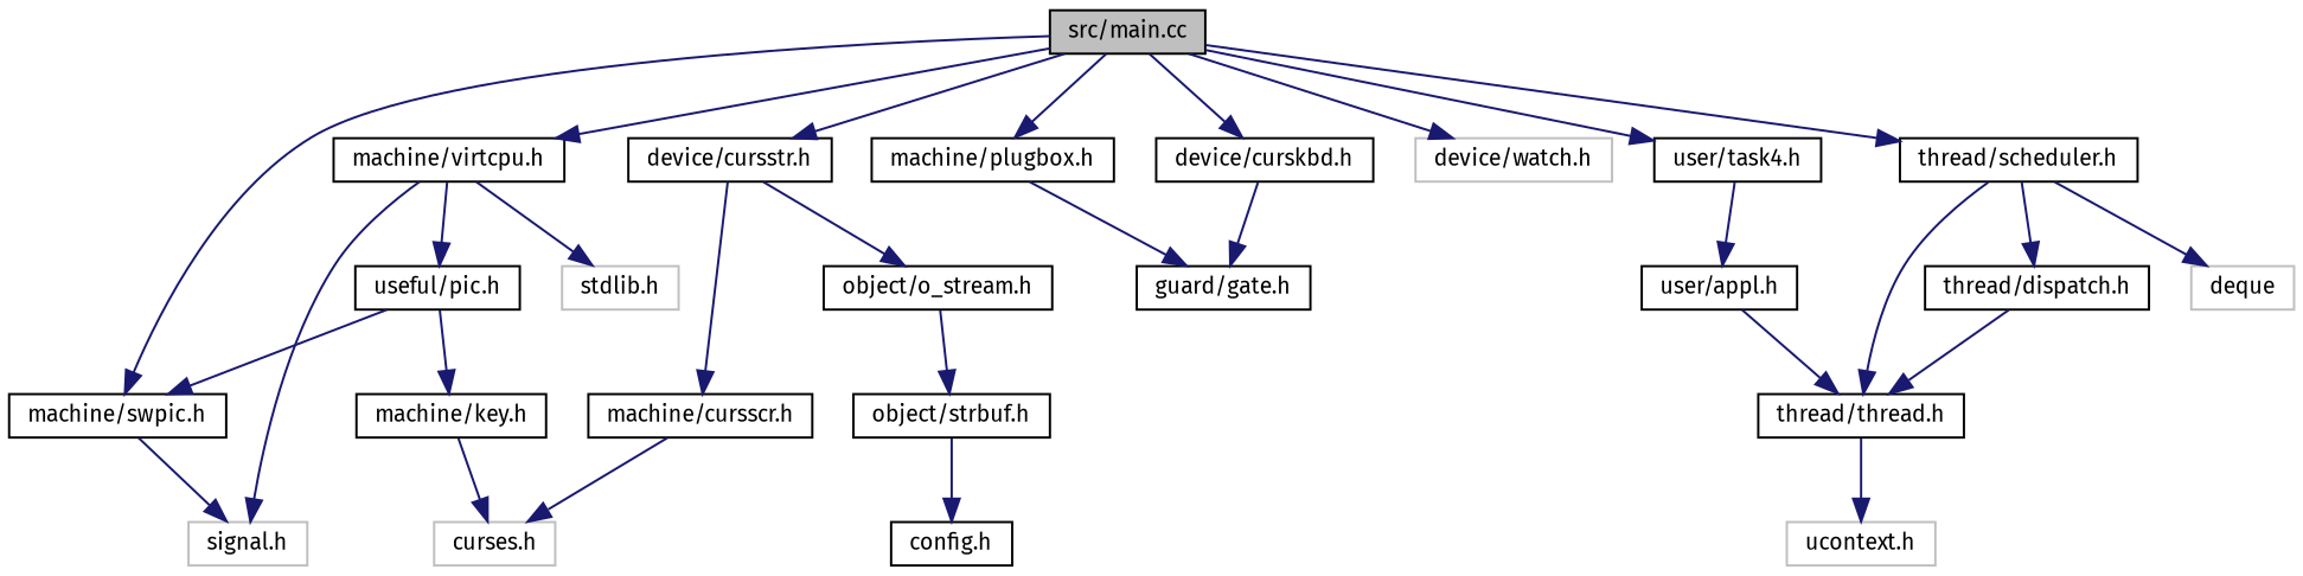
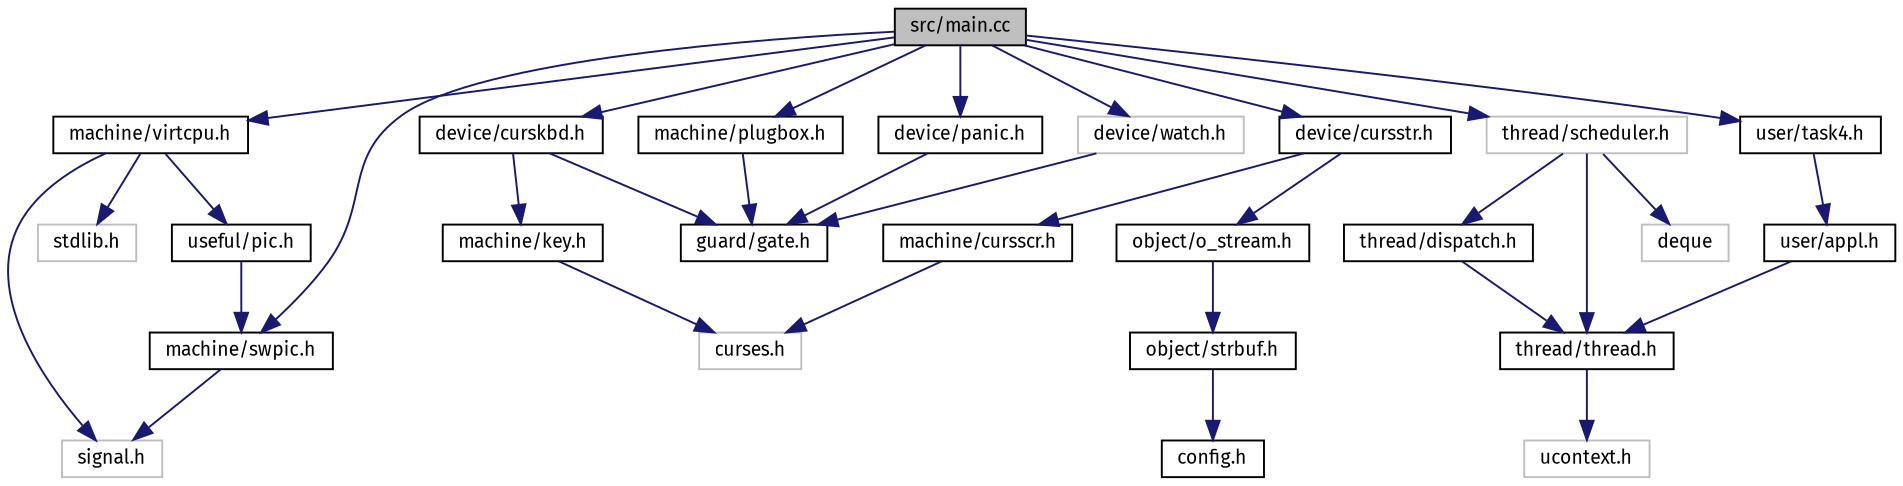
  digraph {
    fontname="Fira Sans"
    node [color=black fontname="Fira Sans" fontsize=10 shape=record]
    edge [color=midnightblue fontname="Fira Sans" fontsize=10 labelfontname=FreeSans labelfontsize=10 style=solid]
    n1 [fillcolor=grey75 fontcolor=black height=0.2 label="src/main.cc" style=filled width=0.4]
    n2 [height=0.2 label="machine/virtcpu.h" width=0.4]
    n3 [height=0.2 label="machine/swpic.h" width=0.4]
    n4 [height=0.2 label="machine/plugbox.h" width=0.4]
    n5 [height=0.2 label="device/curskbd.h" width=0.4]
    n6 [height=0.2 label="device/cursstr.h" width=0.4]
+   n7 [height=0.2 label="device/panic.h" width=0.4]
    n8 [color=grey75 height=0.2 label="device/watch.h" width=0.4]
-   n9 [height=0.2 label="thread/scheduler.h" width=0.4]
+   n9 [color=grey75 height=0.2 label="thread/scheduler.h" width=0.4]
    n10 [height=0.2 label="user/task4.h" width=0.4]
    n11 [color=grey75 height=0.2 label="signal.h" width=0.4]
    n12 [color=grey75 height=0.2 label="stdlib.h" width=0.4]
    n13 [height=0.2 label="useful/pic.h" width=0.4]
    n14 [height=0.2 label="guard/gate.h" width=0.4]
    n15 [height=0.2 label="machine/key.h" width=0.4]
    n16 [height=0.2 label="object/o_stream.h" width=0.4]
    n17 [height=0.2 label="machine/cursscr.h" width=0.4]
    n18 [height=0.2 label="thread/dispatch.h" width=0.4]
    n19 [height=0.2 label="thread/thread.h" width=0.4]
    n20 [color=grey75 height=0.2 label=deque width=0.4]
    n21 [height=0.2 label="user/appl.h" width=0.4]
    n22 [color=grey75 height=0.2 label="curses.h" width=0.4]
    n23 [height=0.2 label="object/strbuf.h" width=0.4]
    n24 [height=0.2 label="config.h" width=0.4]
    n25 [color=grey75 height=0.2 label="ucontext.h" width=0.4]
    n1 -> n2
    n1 -> n3
    n1 -> n4
    n1 -> n5
    n1 -> n6
+   n1 -> n7
    n1 -> n8
    n1 -> n9
    n1 -> n10
    n2 -> n11
    n2 -> n12
    n2 -> n13
    n3 -> n11
    n4 -> n14
    n5 -> n14
-   n13 -> n15
+   n5 -> n15
    n6 -> n16
    n6 -> n17
+   n7 -> n14
+   n8 -> n14
    n9 -> n18
    n9 -> n19
    n9 -> n20
    n10 -> n21
    n13 -> n3
    n15 -> n22
    n16 -> n23
    n17 -> n22
    n18 -> n19
    n19 -> n25
    n21 -> n19
    n23 -> n24
  }
